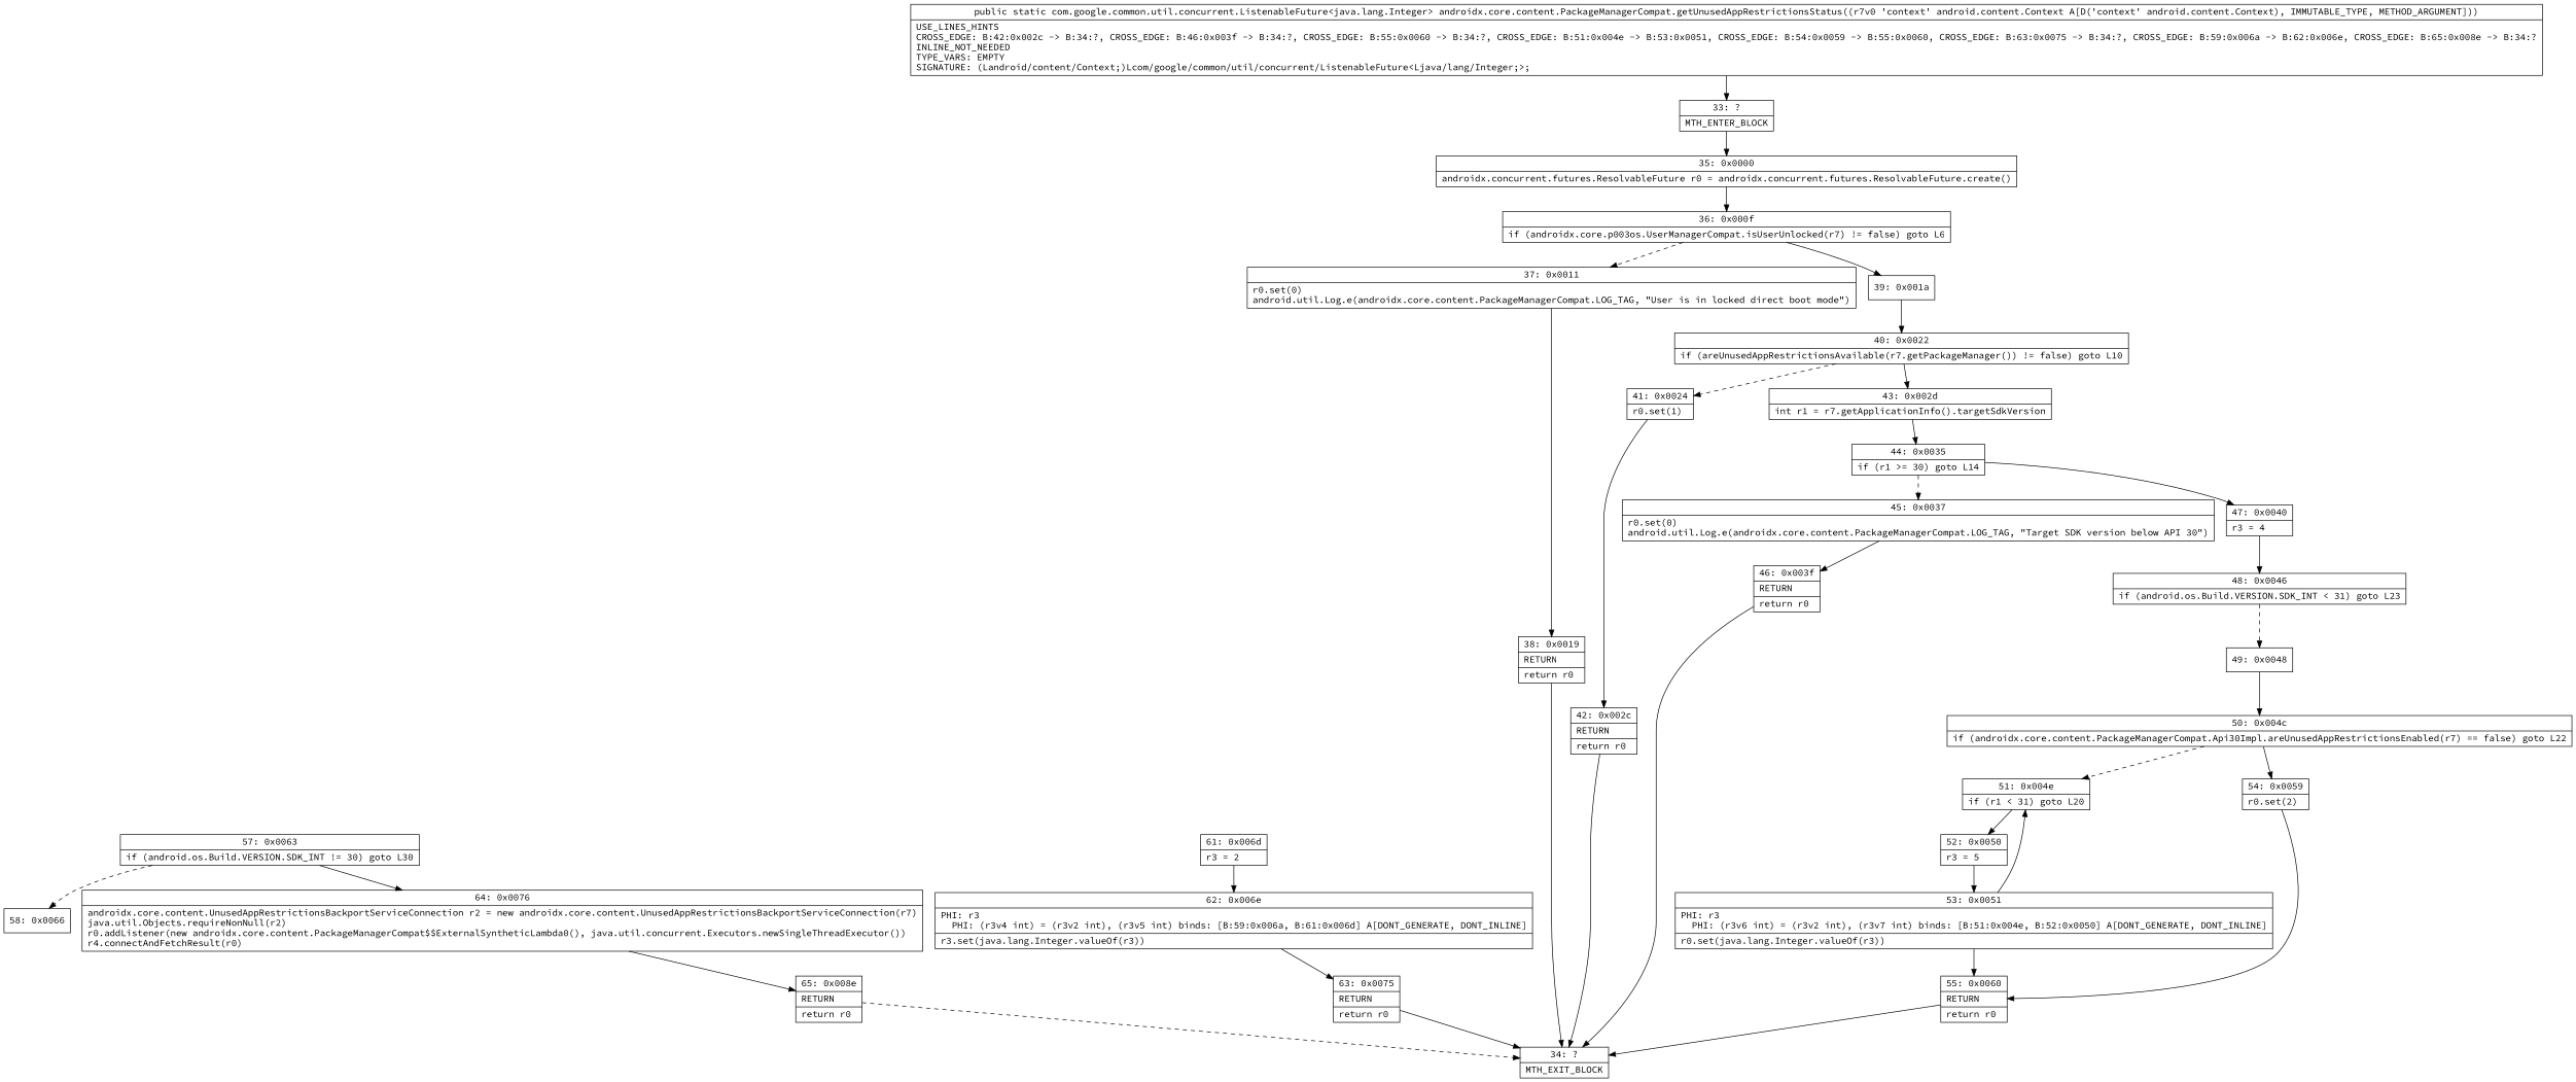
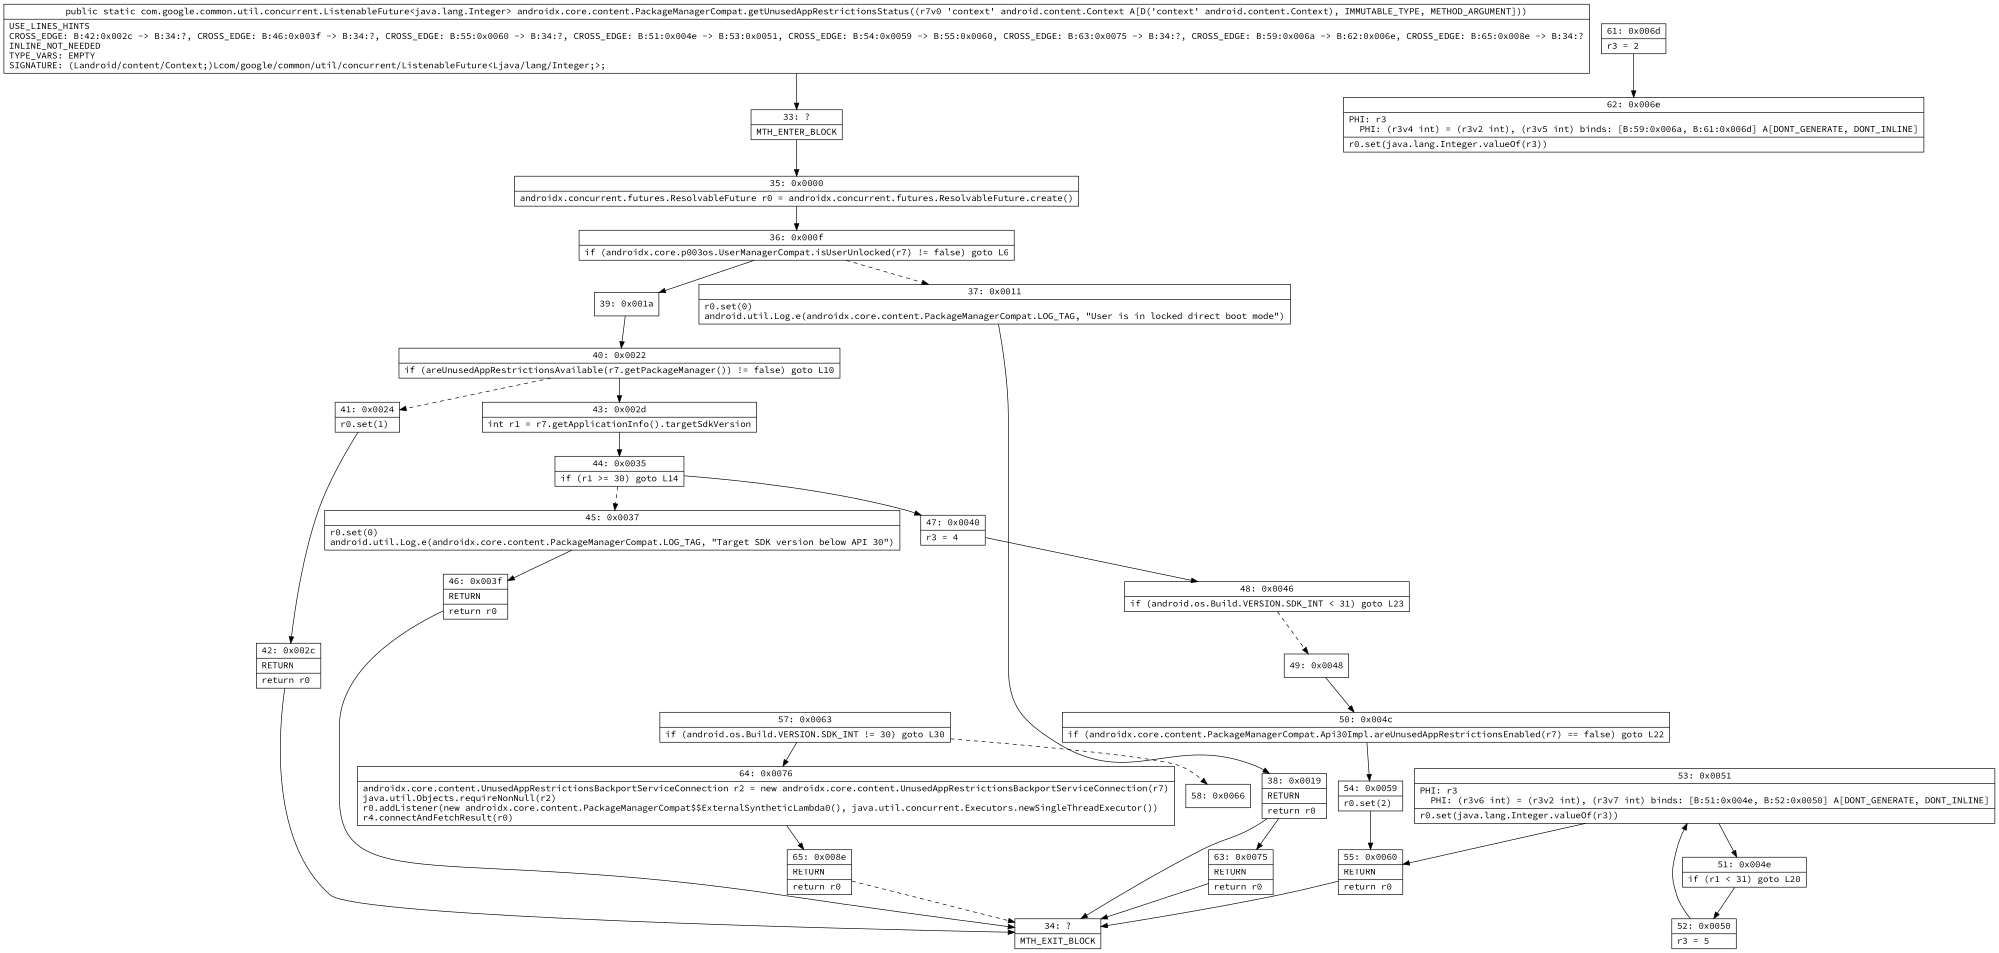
  digraph {
    fontname="Source Code Pro"
    node [fontname="Source Code Pro" shape=record]
    edge [fontname="Source Code Pro"]
    n1 [label="{33\:\ ?|MTH_ENTER_BLOCK\l}"]
    n2 [label="{35\:\ 0x0000|androidx.concurrent.futures.ResolvableFuture r0 = androidx.concurrent.futures.ResolvableFuture.create()\l}"]
    n3 [label="{36\:\ 0x000f|if (androidx.core.p003os.UserManagerCompat.isUserUnlocked(r7) != false) goto L6\l}"]
    n4 [label="{37\:\ 0x0011|r0.set(0)\landroid.util.Log.e(androidx.core.content.PackageManagerCompat.LOG_TAG, \"User is in locked direct boot mode\")\l}"]
    n5 [label="{39\:\ 0x001a}"]
    n6 [label="{38\:\ 0x0019|RETURN\l|return r0\l}"]
    n7 [label="{40\:\ 0x0022|if (areUnusedAppRestrictionsAvailable(r7.getPackageManager()) != false) goto L10\l}"]
    n8 [label="{34\:\ ?|MTH_EXIT_BLOCK\l}"]
    n9 [label="{41\:\ 0x0024|r0.set(1)\l}"]
    n10 [label="{43\:\ 0x002d|int r1 = r7.getApplicationInfo().targetSdkVersion\l}"]
    n11 [label="{42\:\ 0x002c|RETURN\l|return r0\l}"]
    n12 [label="{44\:\ 0x0035|if (r1 \>= 30) goto L14\l}"]
    n13 [label="{45\:\ 0x0037|r0.set(0)\landroid.util.Log.e(androidx.core.content.PackageManagerCompat.LOG_TAG, \"Target SDK version below API 30\")\l}"]
    n14 [label="{47\:\ 0x0040|r3 = 4\l}"]
    n15 [label="{46\:\ 0x003f|RETURN\l|return r0\l}"]
    n16 [label="{48\:\ 0x0046|if (android.os.Build.VERSION.SDK_INT \< 31) goto L23\l}"]
    n17 [label="{49\:\ 0x0048}"]
    n18 [label="{50\:\ 0x004c|if (androidx.core.content.PackageManagerCompat.Api30Impl.areUnusedAppRestrictionsEnabled(r7) == false) goto L22\l}"]
    n19 [label="{51\:\ 0x004e|if (r1 \< 31) goto L20\l}"]
    n20 [label="{54\:\ 0x0059|r0.set(2)\l}"]
    n21 [label="{52\:\ 0x0050|r3 = 5\l}"]
    n22 [label="{55\:\ 0x0060|RETURN\l|return r0\l}"]
    n23 [label="{53\:\ 0x0051|PHI: r3 \l  PHI: (r3v6 int) = (r3v2 int), (r3v7 int) binds: [B:51:0x004e, B:52:0x0050] A[DONT_GENERATE, DONT_INLINE]\l|r0.set(java.lang.Integer.valueOf(r3))\l}"]
    n24 [label="{57\:\ 0x0063|if (android.os.Build.VERSION.SDK_INT != 30) goto L30\l}"]
    n25 [label="{58\:\ 0x0066}"]
    n26 [label="{64\:\ 0x0076|androidx.core.content.UnusedAppRestrictionsBackportServiceConnection r2 = new androidx.core.content.UnusedAppRestrictionsBackportServiceConnection(r7)\ljava.util.Objects.requireNonNull(r2)\lr0.addListener(new androidx.core.content.PackageManagerCompat$$ExternalSyntheticLambda0(), java.util.concurrent.Executors.newSingleThreadExecutor())\lr4.connectAndFetchResult(r0)\l}"]
    n27 [label="{65\:\ 0x008e|RETURN\l|return r0\l}"]
    n28 [label="{61\:\ 0x006d|r3 = 2\l}"]
-   n29 [label="{62\:\ 0x006e|PHI: r3 \l  PHI: (r3v4 int) = (r3v2 int), (r3v5 int) binds: [B:59:0x006a, B:61:0x006d] A[DONT_GENERATE, DONT_INLINE]\l|r3.set(java.lang.Integer.valueOf(r3))\l}"]
+   n29 [label="{62\:\ 0x006e|PHI: r3 \l  PHI: (r3v4 int) = (r3v2 int), (r3v5 int) binds: [B:59:0x006a, B:61:0x006d] A[DONT_GENERATE, DONT_INLINE]\l|r0.set(java.lang.Integer.valueOf(r3))\l}"]
    n30 [label="{63\:\ 0x0075|RETURN\l|return r0\l}"]
    n31 [label="{public static com.google.common.util.concurrent.ListenableFuture\<java.lang.Integer\> androidx.core.content.PackageManagerCompat.getUnusedAppRestrictionsStatus((r7v0 'context' android.content.Context A[D('context' android.content.Context), IMMUTABLE_TYPE, METHOD_ARGUMENT]))  | USE_LINES_HINTS\lCROSS_EDGE: B:42:0x002c \-\> B:34:?, CROSS_EDGE: B:46:0x003f \-\> B:34:?, CROSS_EDGE: B:55:0x0060 \-\> B:34:?, CROSS_EDGE: B:51:0x004e \-\> B:53:0x0051, CROSS_EDGE: B:54:0x0059 \-\> B:55:0x0060, CROSS_EDGE: B:63:0x0075 \-\> B:34:?, CROSS_EDGE: B:59:0x006a \-\> B:62:0x006e, CROSS_EDGE: B:65:0x008e \-\> B:34:?\lINLINE_NOT_NEEDED\lTYPE_VARS: EMPTY\lSIGNATURE: (Landroid\/content\/Context;)Lcom\/google\/common\/util\/concurrent\/ListenableFuture\<Ljava\/lang\/Integer;\>;\l}"]
    n1 -> n2
    n2 -> n3
    n3 -> n4 [style=dashed]
    n3 -> n5
    n4 -> n6
    n5 -> n7
    n6 -> n8
    n7 -> n9 [style=dashed]
    n7 -> n10
    n9 -> n11
    n10 -> n12
    n11 -> n8
    n12 -> n13 [style=dashed]
    n12 -> n14
    n13 -> n15
    n14 -> n16
    n15 -> n8
    n16 -> n17 [style=dashed]
    n17 -> n18
-   n18 -> n19 [style=dashed]
    n18 -> n20
    n19 -> n21 [style=solid]
    n20 -> n22
    n21 -> n23
    n22 -> n8
    n23 -> n19
    n23 -> n22
    n24 -> n25 [style=dashed]
    n24 -> n26
    n26 -> n27
    n27 -> n8 [style=dashed]
    n28 -> n29
-   n29 -> n30
+   n6 -> n30
    n30 -> n8
    n31 -> n1
  }
